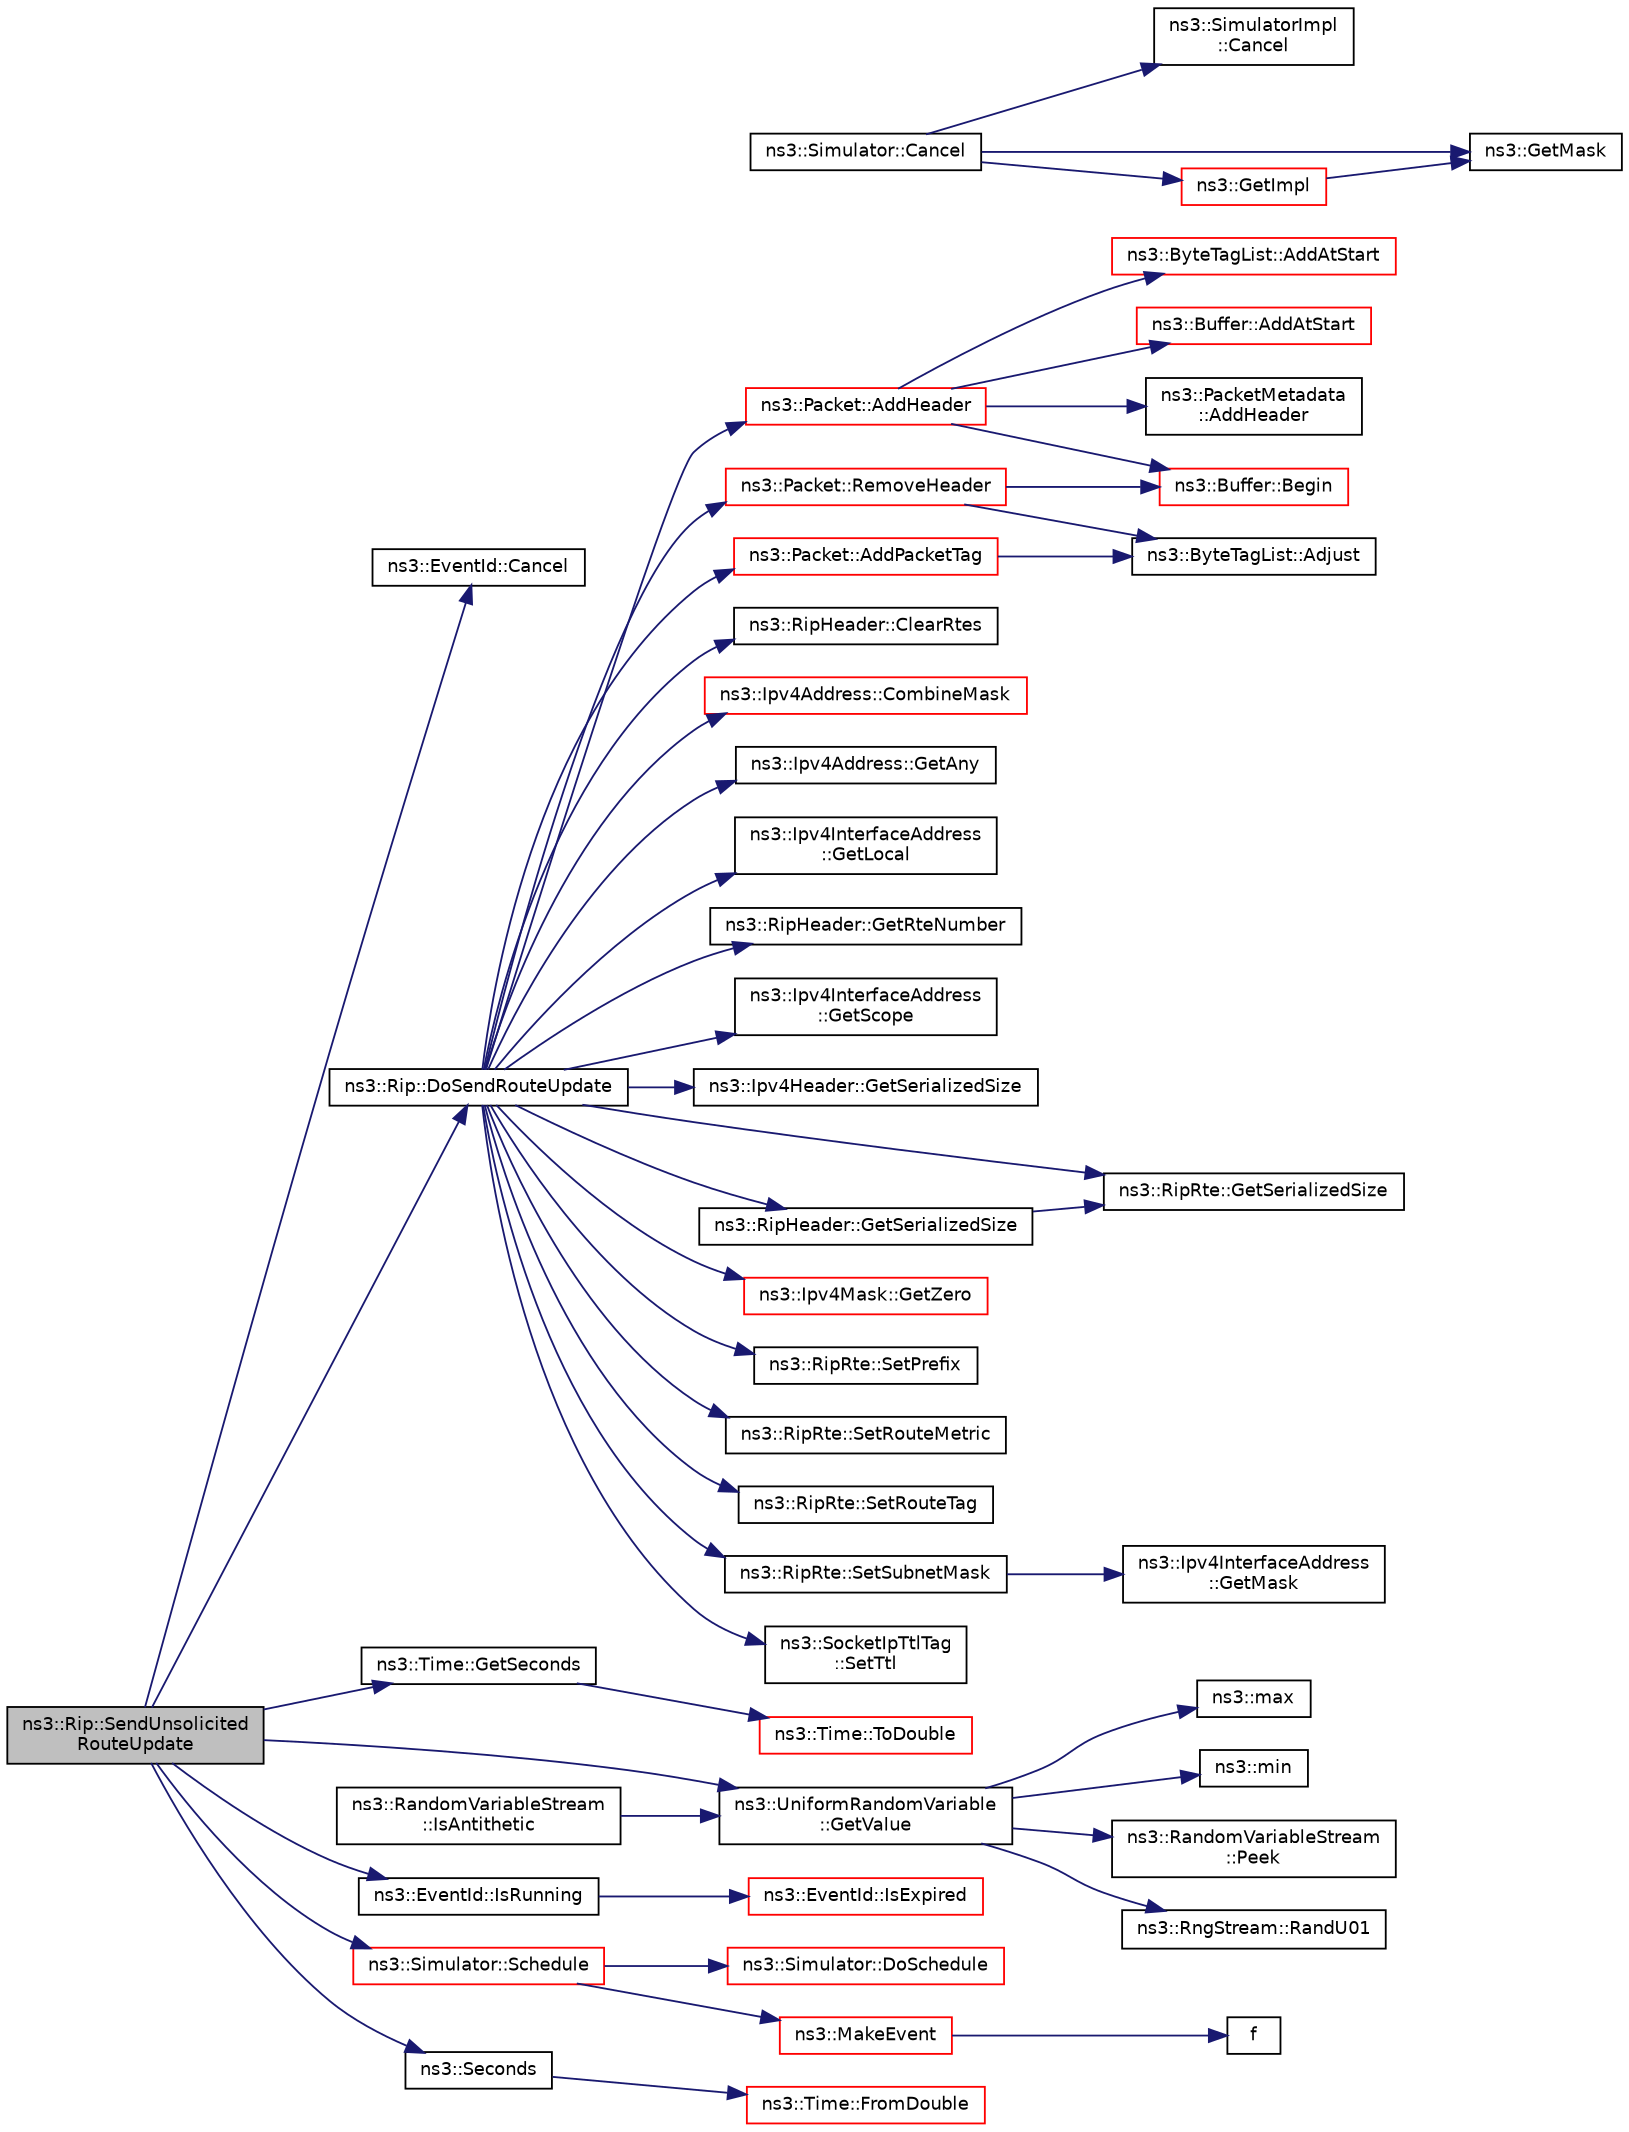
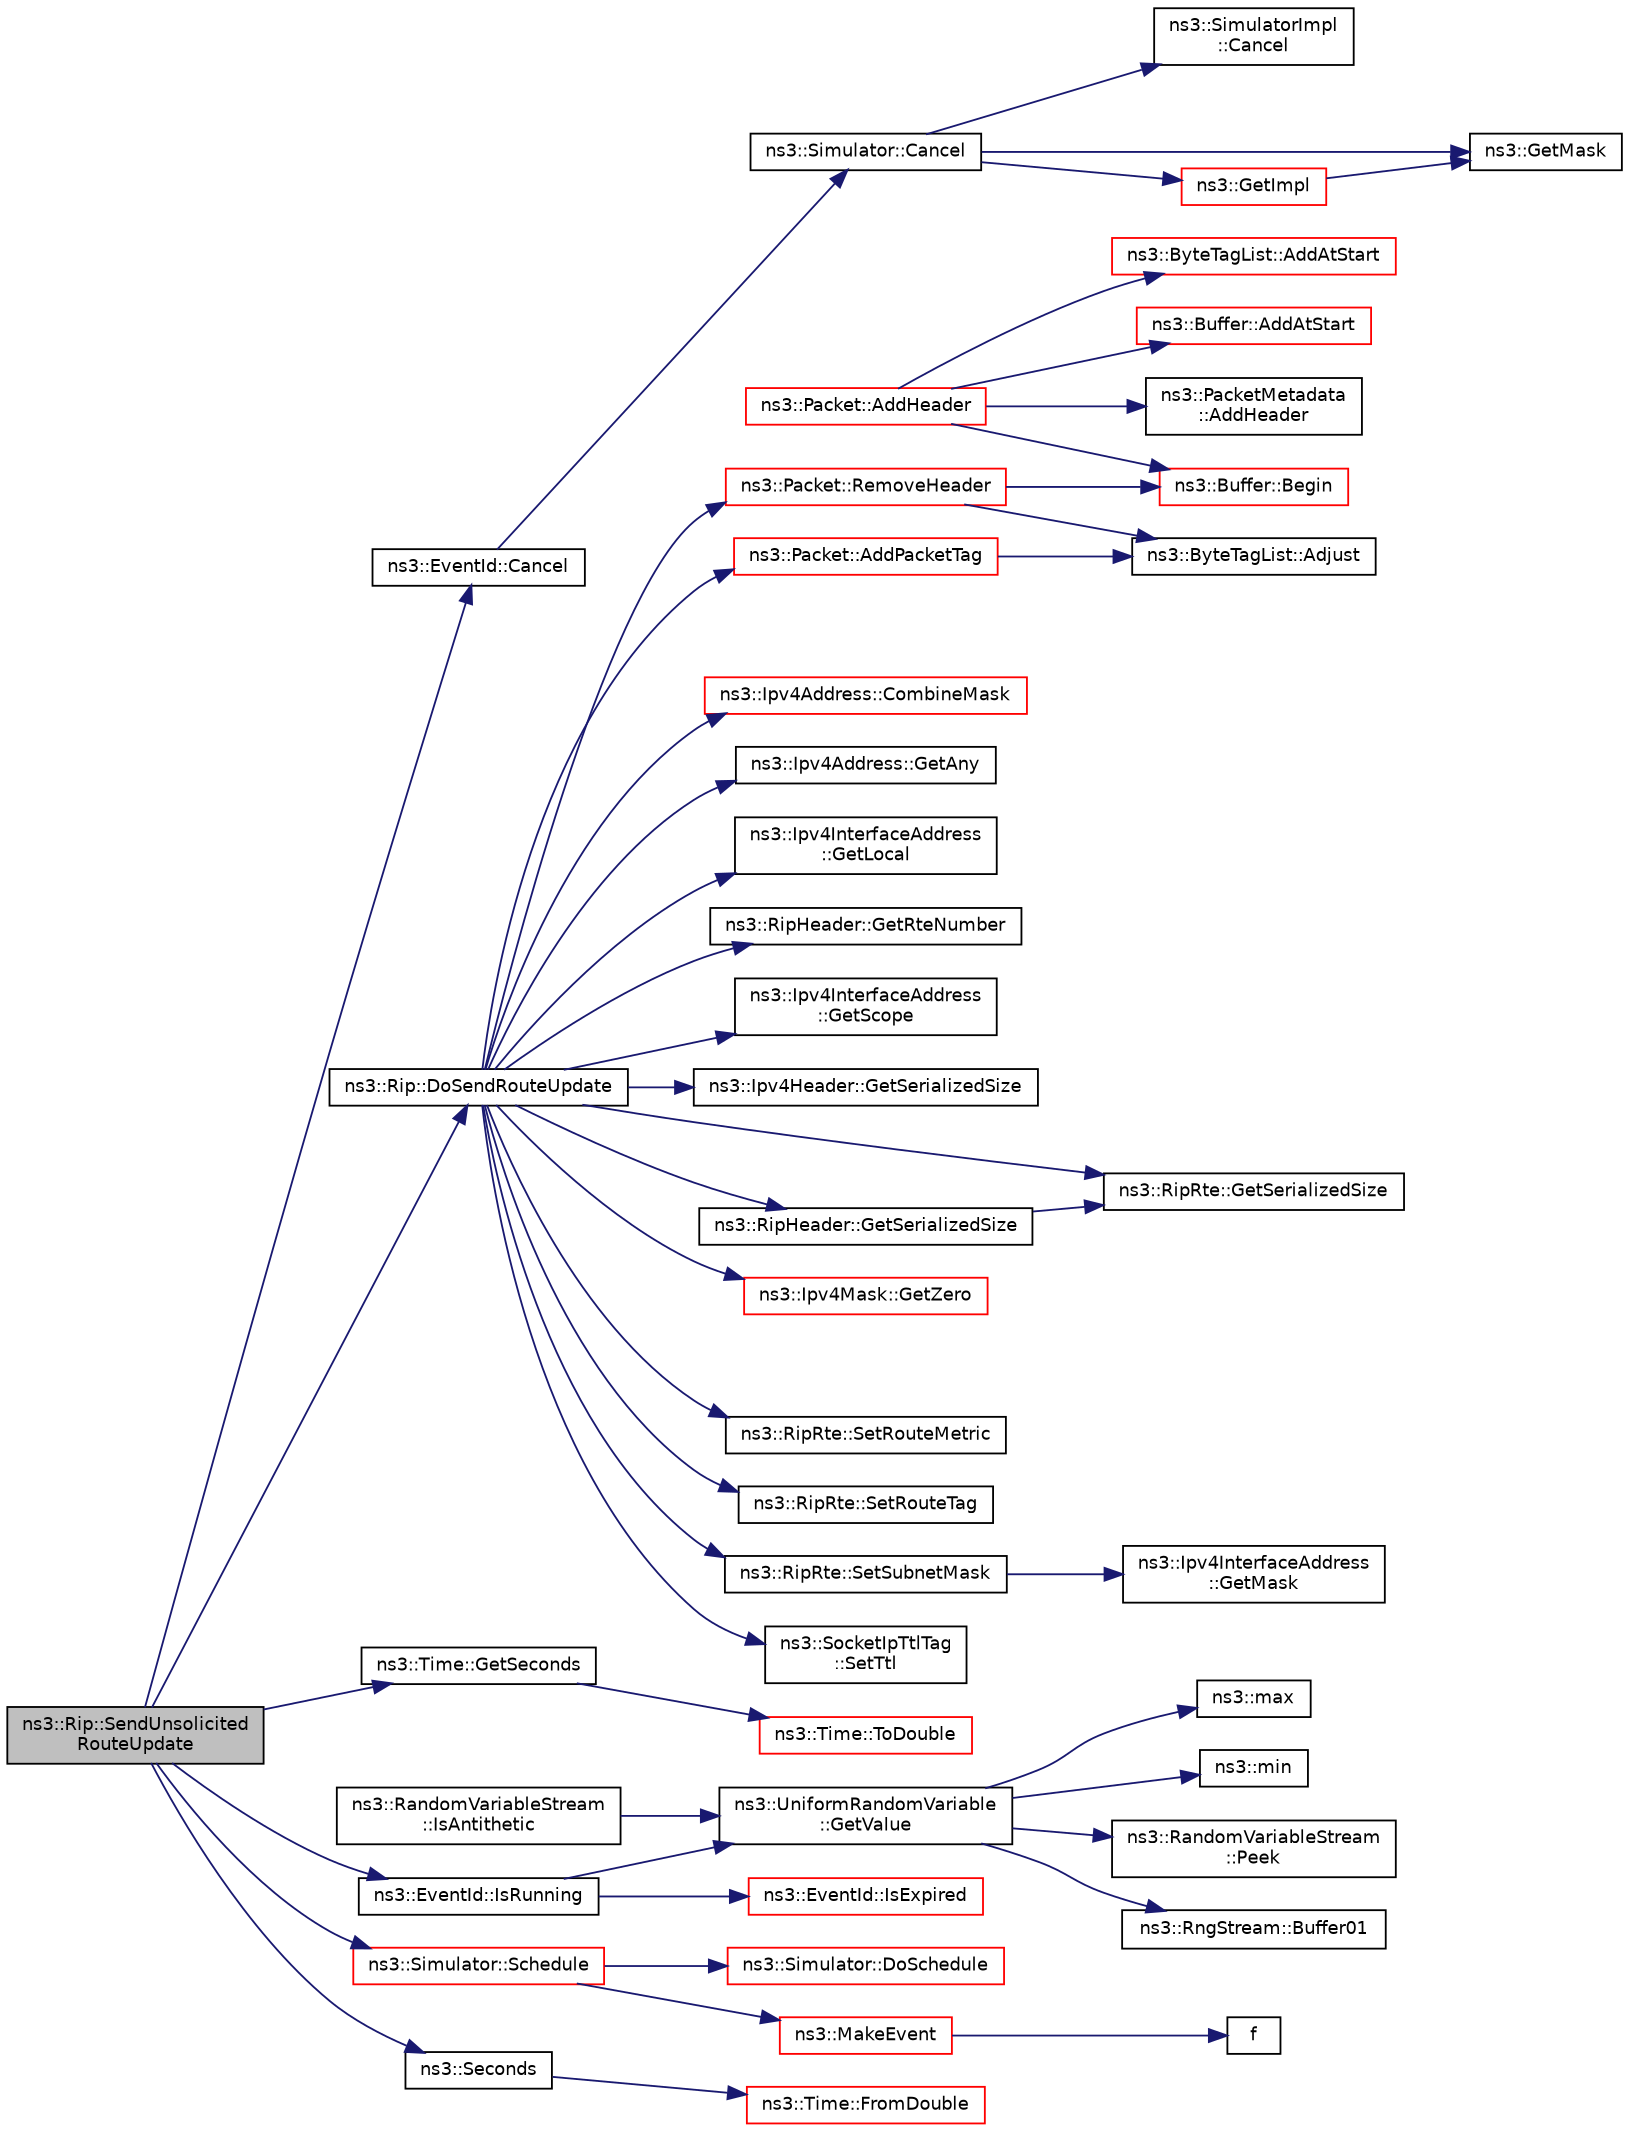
  digraph {
    rankdir=LR
    node [color=black fillcolor=white fontname=Helvetica fontsize=10 shape=record style=filled]
    edge [color=midnightblue fontname=Helvetica fontsize=10 labelfontname=Helvetica labelfontsize=10 style=solid]
    n1 [fillcolor=grey75 fontcolor=black height=0.2 label="ns3::Rip::SendUnsolicited\lRouteUpdate" width=0.4]
    n2 [height=0.2 label="ns3::EventId::Cancel" width=0.4]
    n3 [height=0.2 label="ns3::Rip::DoSendRouteUpdate" width=0.4]
    n4 [height=0.2 label="ns3::Time::GetSeconds" width=0.4]
    n5 [height=0.2 label="ns3::UniformRandomVariable\l::GetValue" width=0.4]
    n6 [height=0.2 label="ns3::EventId::IsRunning" width=0.4]
    n7 [color=red height=0.2 label="ns3::Simulator::Schedule" width=0.4]
    n8 [height=0.2 label="ns3::Seconds" width=0.4]
    n9 [height=0.2 label="ns3::Simulator::Cancel" width=0.4]
    n10 [color=red height=0.2 label="ns3::Packet::AddHeader" width=0.4]
    n11 [color=red height=0.2 label="ns3::Packet::AddPacketTag" width=0.4]
-   n12 [height=0.2 label="ns3::RipHeader::ClearRtes" width=0.4]
    n13 [color=red height=0.2 label="ns3::Ipv4Address::CombineMask" width=0.4]
    n14 [height=0.2 label="ns3::Ipv4Address::GetAny" width=0.4]
    n15 [height=0.2 label="ns3::Ipv4InterfaceAddress\l::GetLocal" width=0.4]
    n16 [height=0.2 label="ns3::RipHeader::GetRteNumber" width=0.4]
    n17 [height=0.2 label="ns3::Ipv4InterfaceAddress\l::GetScope" width=0.4]
    n18 [height=0.2 label="ns3::Ipv4Header::GetSerializedSize" width=0.4]
    n19 [height=0.2 label="ns3::RipRte::GetSerializedSize" width=0.4]
    n20 [height=0.2 label="ns3::RipHeader::GetSerializedSize" width=0.4]
    n21 [color=red height=0.2 label="ns3::Ipv4Mask::GetZero" width=0.4]
    n22 [color=red height=0.2 label="ns3::Packet::RemoveHeader" width=0.4]
-   n23 [height=0.2 label="ns3::RipRte::SetPrefix" width=0.4]
    n24 [height=0.2 label="ns3::RipRte::SetRouteMetric" width=0.4]
    n25 [height=0.2 label="ns3::RipRte::SetRouteTag" width=0.4]
    n26 [height=0.2 label="ns3::RipRte::SetSubnetMask" width=0.4]
    n27 [height=0.2 label="ns3::SocketIpTtlTag\l::SetTtl" width=0.4]
    n28 [color=red height=0.2 label="ns3::Time::ToDouble" width=0.4]
    n29 [height=0.2 label="ns3::max" width=0.4]
    n30 [height=0.2 label="ns3::min" width=0.4]
    n31 [height=0.2 label="ns3::RandomVariableStream\l::Peek" width=0.4]
-   n32 [height=0.2 label="ns3::RngStream::RandU01" width=0.4]
+   n32 [height=0.2 label="ns3::RngStream::Buffer01" width=0.4]
    n33 [color=red height=0.2 label="ns3::EventId::IsExpired" width=0.4]
    n34 [color=red height=0.2 label="ns3::Simulator::DoSchedule" width=0.4]
    n35 [color=red height=0.2 label="ns3::MakeEvent" width=0.4]
    n36 [color=red height=0.2 label="ns3::Time::FromDouble" width=0.4]
    n37 [height=0.2 label="ns3::SimulatorImpl\l::Cancel" width=0.4]
    n38 [color=red height=0.2 label="ns3::GetImpl" width=0.4]
    n39 [height=0.2 label="ns3::GetMask" width=0.4]
    n40 [color=red height=0.2 label="ns3::ByteTagList::AddAtStart" width=0.4]
    n41 [color=red height=0.2 label="ns3::Buffer::AddAtStart" width=0.4]
    n42 [height=0.2 label="ns3::PacketMetadata\l::AddHeader" width=0.4]
    n43 [color=red height=0.2 label="ns3::Buffer::Begin" width=0.4]
    n44 [height=0.2 label="ns3::ByteTagList::Adjust" width=0.4]
    n45 [height=0.2 label="ns3::Ipv4InterfaceAddress\l::GetMask" width=0.4]
    n46 [height=0.2 label="ns3::RandomVariableStream\l::IsAntithetic" width=0.4]
    n47 [height=0.2 label=f width=0.4]
    n1 -> n2
    n1 -> n3
    n1 -> n4
-   n1 -> n5
+   n6 -> n5
    n1 -> n6
    n1 -> n7
    n1 -> n8
-   n3 -> n10
+   n2 -> n9
    n3 -> n11
-   n3 -> n12
    n3 -> n13
    n3 -> n14
    n3 -> n15
    n3 -> n16
    n3 -> n17
    n3 -> n18
    n3 -> n19
    n3 -> n20
    n3 -> n21
    n3 -> n22
-   n3 -> n23
    n3 -> n24
    n3 -> n25
    n3 -> n26
    n3 -> n27
    n4 -> n28
    n5 -> n29
    n5 -> n30
    n5 -> n31
    n5 -> n32
    n6 -> n33
    n7 -> n34
    n7 -> n35
    n8 -> n36
    n9 -> n37
    n9 -> n38
    n9 -> n39
    n10 -> n40
    n10 -> n41
    n10 -> n42
    n10 -> n43
    n11 -> n44
    n20 -> n19
    n22 -> n43
    n22 -> n44
    n26 -> n45
    n35 -> n47
    n38 -> n39
    n46 -> n5
  }
